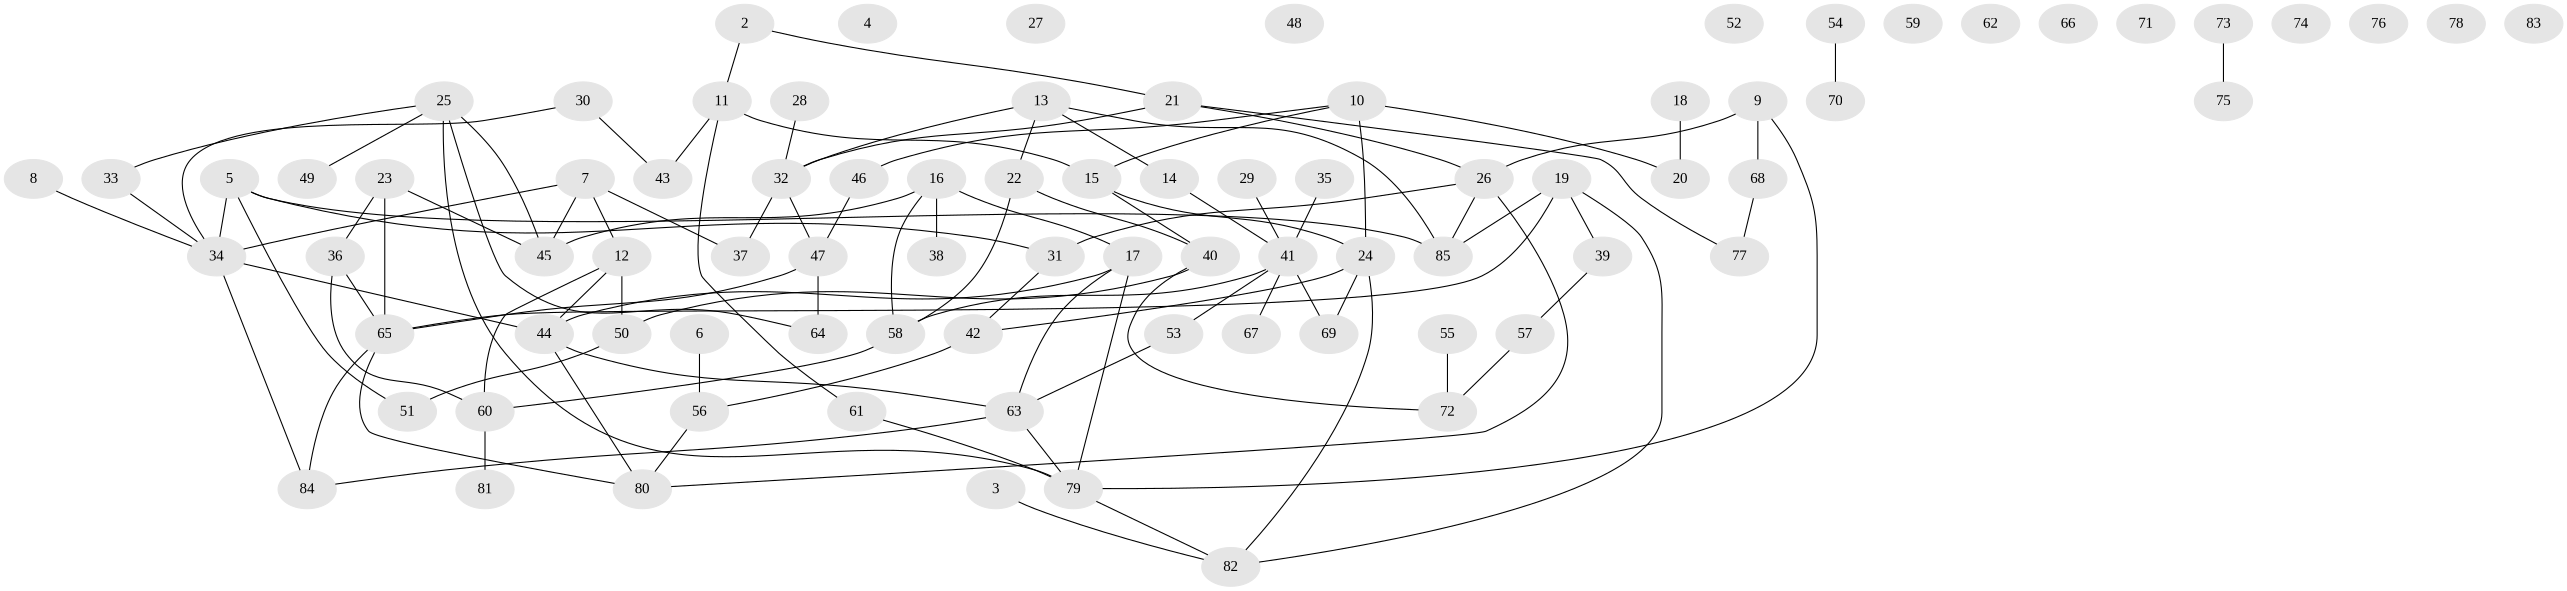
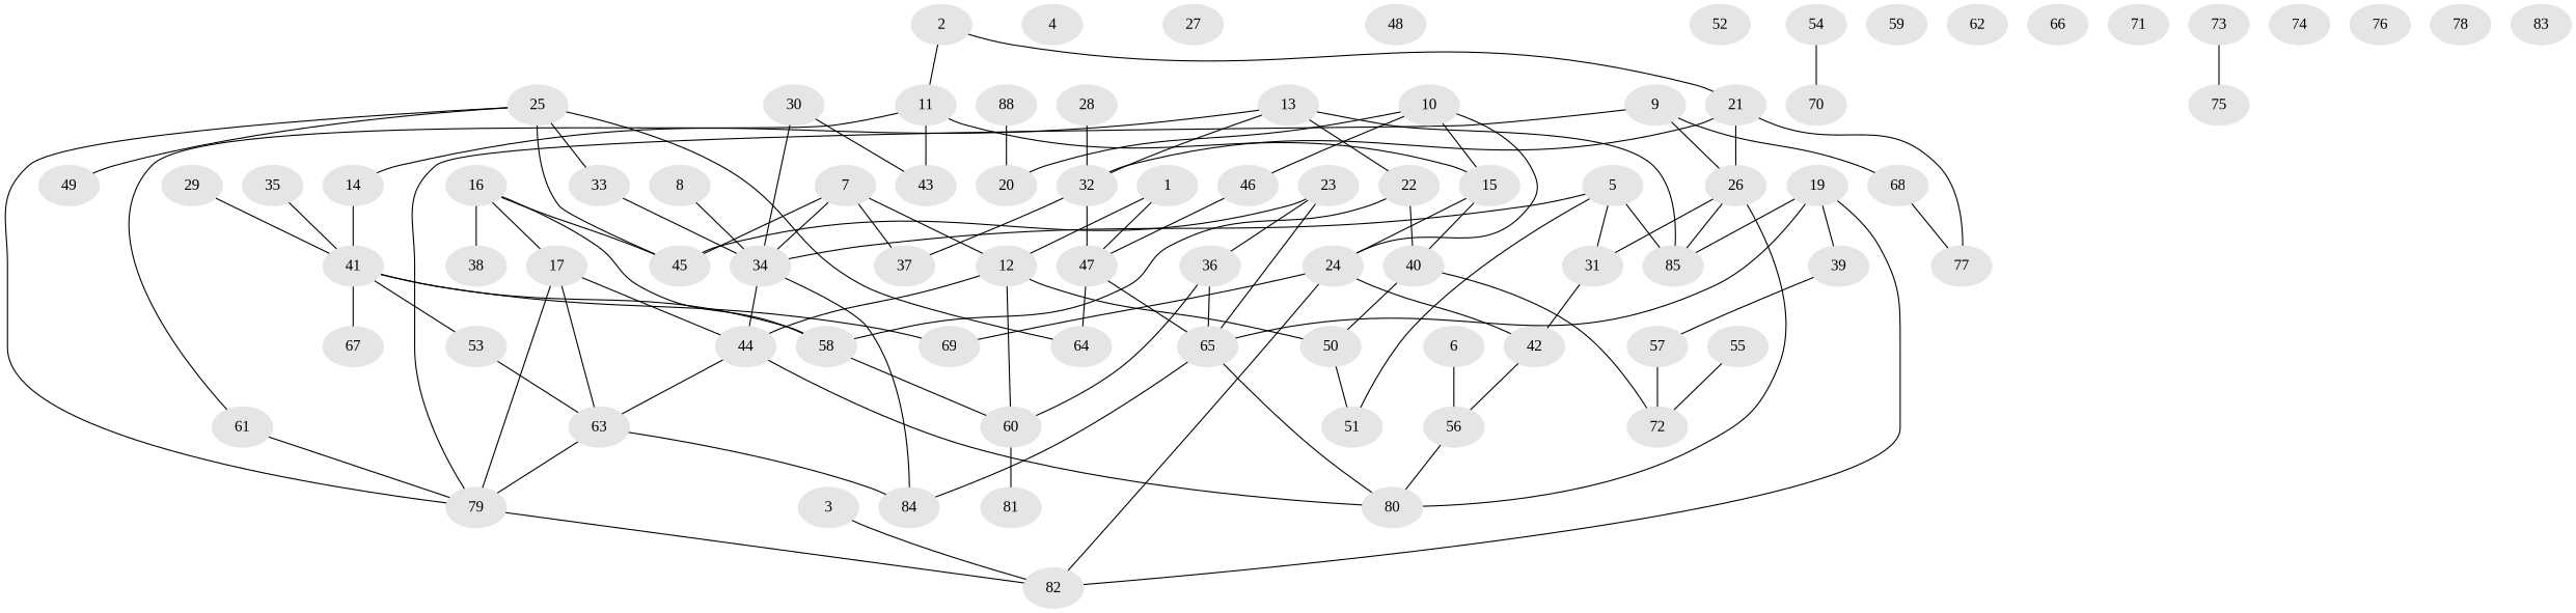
  graph {
    fontname="Liberation Serif"
    node [color=gray90 fontname="Liberation Serif" style=filled]
    edge [fontname="Liberation Serif"]
+   1
    12
    47
    44
    50
    60
    65
    64
    2
    11
    21
    15
    61
    43
    26
    32
    77
    3
    82
    4
    5
    31
    51
    85
    34
    42
    6
    56
    80
    7
    37
    45
    84
    8
    9
    68
    79
    10
    20
    46
    24
    40
    63
    81
    13
    14
    22
    41
    58
    69
    53
    67
    72
    16
    17
    38
-   18
+   18 [label=88]
    19
    39
    57
    23
    36
    25
    33
    49
    27
    28
    29
    30
    35
    48
    52
    54
    70
    55
    59
    62
    66
    71
    73
    75
    74
    76
    78
    83
+   1 -- 12
+   1 -- 47
    12 -- 44
    12 -- 50
    12 -- 60
    47 -- 65
    47 -- 64
    44 -- 80
    44 -- 63
    50 -- 51
    60 -- 81
    65 -- 80
    65 -- 84
    2 -- 11
    2 -- 21
    11 -- 15
    11 -- 61
    11 -- 43
    21 -- 26
    21 -- 32
    21 -- 77
    15 -- 24
    15 -- 40
    61 -- 79
    26 -- 31
    26 -- 85
    26 -- 80
    32 -- 47
    32 -- 37
    3 -- 82
    5 -- 31
    5 -- 51
    5 -- 85
    5 -- 34
    31 -- 42
    34 -- 44
    34 -- 84
    42 -- 56
    6 -- 56
    56 -- 80
    7 -- 12
    7 -- 34
    7 -- 37
    7 -- 45
    8 -- 34
    9 -- 26
    9 -- 68
    9 -- 79
    68 -- 77
    79 -- 82
    10 -- 15
    10 -- 20
    10 -- 46
    10 -- 24
    46 -- 47
    24 -- 82
    24 -- 42
    24 -- 69
    40 -- 50
    40 -- 72
    63 -- 84
    63 -- 79
    13 -- 32
    13 -- 85
    13 -- 14
    13 -- 22
    14 -- 41
    22 -- 40
    22 -- 58
    41 -- 58
    41 -- 69
    41 -- 53
    41 -- 67
    58 -- 60
    53 -- 63
    16 -- 45
    16 -- 58
    16 -- 17
    16 -- 38
    17 -- 44
    17 -- 79
    17 -- 63
    18 -- 20
    19 -- 65
    19 -- 82
    19 -- 85
    19 -- 39
    39 -- 57
    57 -- 72
    23 -- 65
    23 -- 45
    23 -- 36
    36 -- 60
    36 -- 65
    25 -- 64
    25 -- 45
    25 -- 79
    25 -- 33
    25 -- 49
    33 -- 34
    28 -- 32
    29 -- 41
    30 -- 43
    30 -- 34
    35 -- 41
    54 -- 70
    55 -- 72
    73 -- 75
  }
